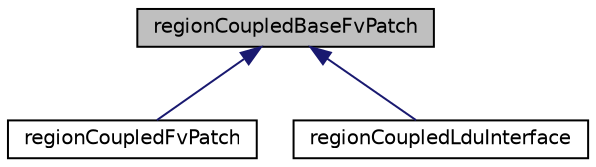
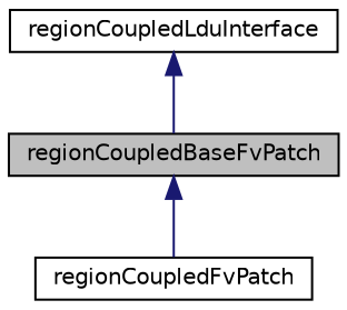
  digraph {
    node [color=black fontname=Helvetica fontsize=10 shape=record]
    edge [color=midnightblue dir=back fontname=Helvetica fontsize=10 labelfontname=Helvetica labelfontsize=10 style=solid]
    n1 [fillcolor=grey75 fontcolor=black height=0.2 label=regionCoupledBaseFvPatch style=filled width=0.4]
    n2 [height=0.2 label=regionCoupledFvPatch width=0.4]
    n3 [height=0.2 label=regionCoupledLduInterface width=0.4]
    n1 -> n2
-   n1 -> n3
+   n3 -> n1
  }
